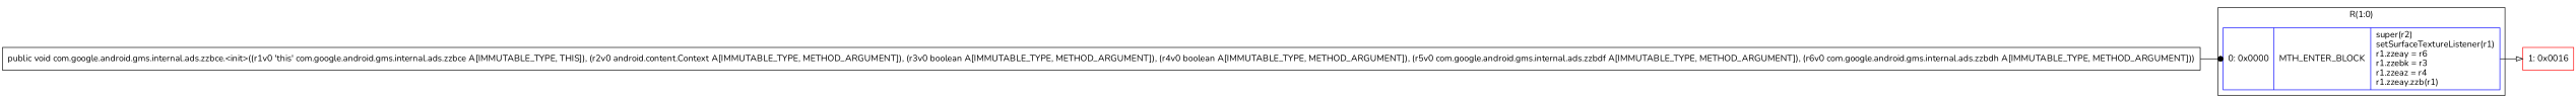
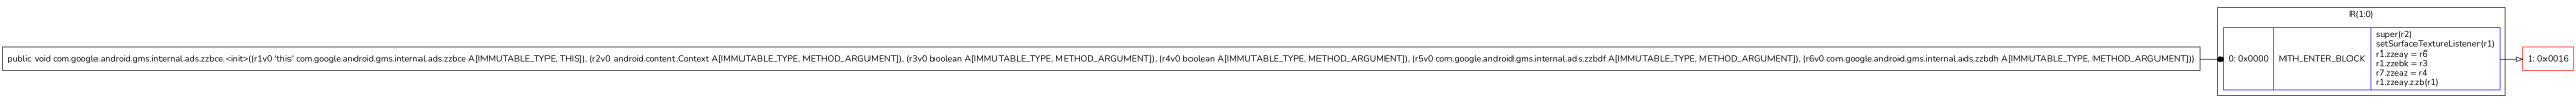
  digraph {
    rankdir=LR
    fontname=Nunito
    node [shape=record fontname=Nunito]
    edge [fontname=Nunito]
-   n1 [color=blue label="{0\:\ 0x0000|MTH_ENTER_BLOCK\l|super(r2)\lsetSurfaceTextureListener(r1)\lr1.zzeay = r6\lr1.zzebk = r3\lr1.zzeaz = r4\lr1.zzeay.zzb(r1)\l}"]
+   n1 [color=blue label="{0\:\ 0x0000|MTH_ENTER_BLOCK\l|super(r2)\lsetSurfaceTextureListener(r1)\lr1.zzeay = r6\lr1.zzebk = r3\lr7.zzeaz = r4\lr1.zzeay.zzb(r1)\l}"]
    n2 [color=red label="{1\:\ 0x0016}"]
    n3 [label="{public void com.google.android.gms.internal.ads.zzbce.\<init\>((r1v0 'this' com.google.android.gms.internal.ads.zzbce A[IMMUTABLE_TYPE, THIS]), (r2v0 android.content.Context A[IMMUTABLE_TYPE, METHOD_ARGUMENT]), (r3v0 boolean A[IMMUTABLE_TYPE, METHOD_ARGUMENT]), (r4v0 boolean A[IMMUTABLE_TYPE, METHOD_ARGUMENT]), (r5v0 com.google.android.gms.internal.ads.zzbdf A[IMMUTABLE_TYPE, METHOD_ARGUMENT]), (r6v0 com.google.android.gms.internal.ads.zzbdh A[IMMUTABLE_TYPE, METHOD_ARGUMENT])) }"]
    subgraph cluster_1 {
      label="R(1:0)"
      n1
    }
    n1 -> n2 [arrowhead=onormal]
    n3 -> n1 [arrowhead=dot]
  }
